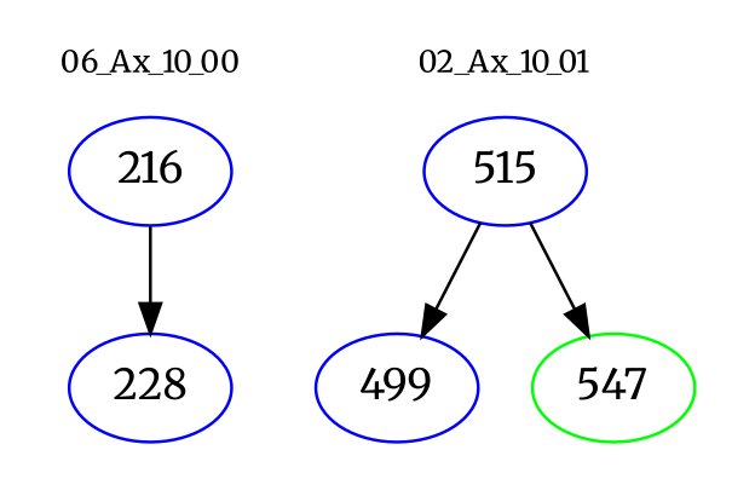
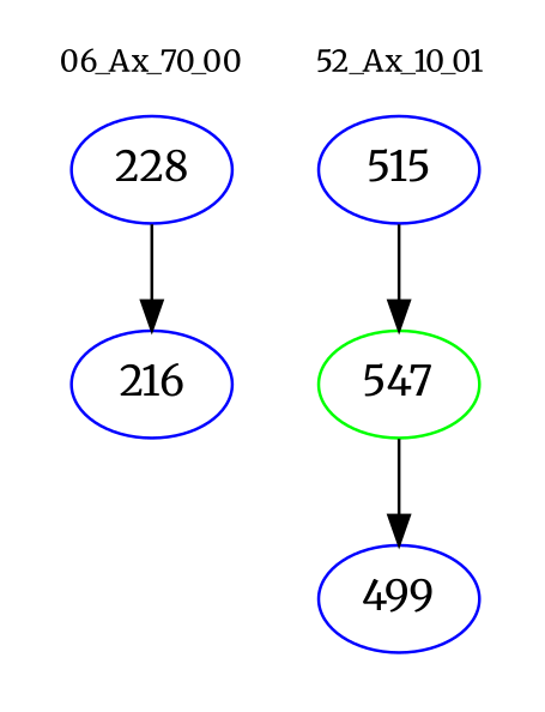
  digraph {
    fontname=Merriweather
    node [color=blue fontname=Merriweather]
    edge [color=black fontname=Merriweather]
    n1 [label=216]
    n2 [label=228]
    n3 [label=515]
    n4 [label=499]
    n5 [color=green label=547]
    subgraph cluster_1 {
      color=white
      fontsize=10
-     label="06_Ax_10_00"
+     label="06_Ax_70_00"
      n1
      n2
    }
    subgraph cluster_2 {
      color=white
      fontsize=10
-     label="02_Ax_10_01"
+     label="52_Ax_10_01"
      n3
      n4
      n5
    }
-   n1 -> n2
-   n3 -> n4
+   n2 -> n1
+   n5 -> n4
    n3 -> n5
  }
